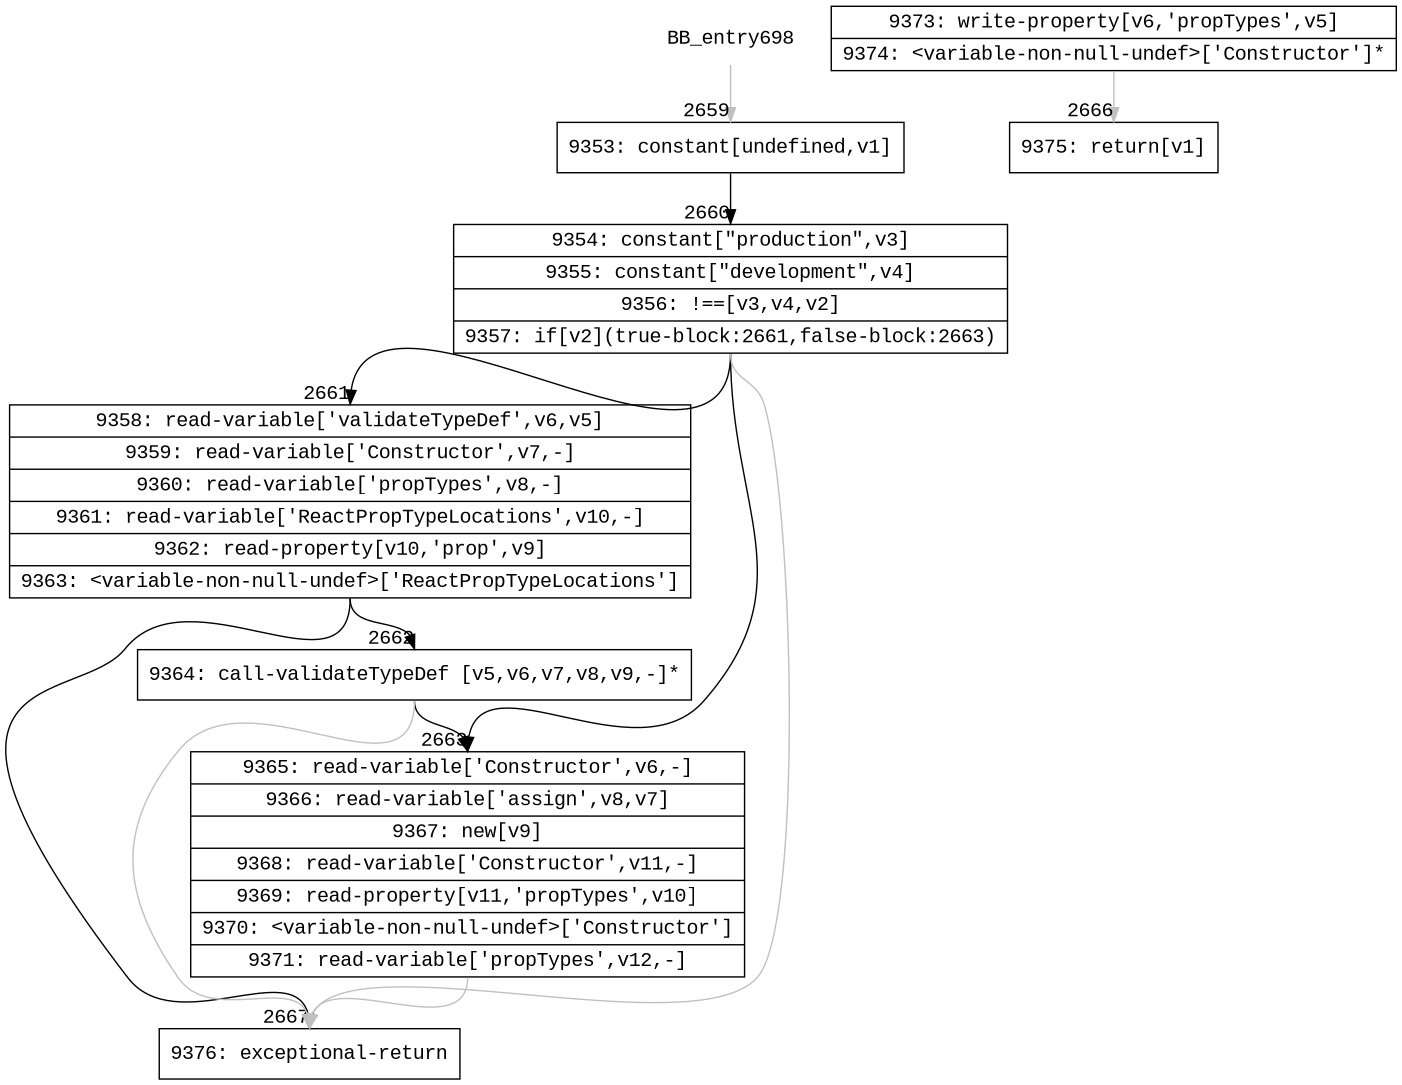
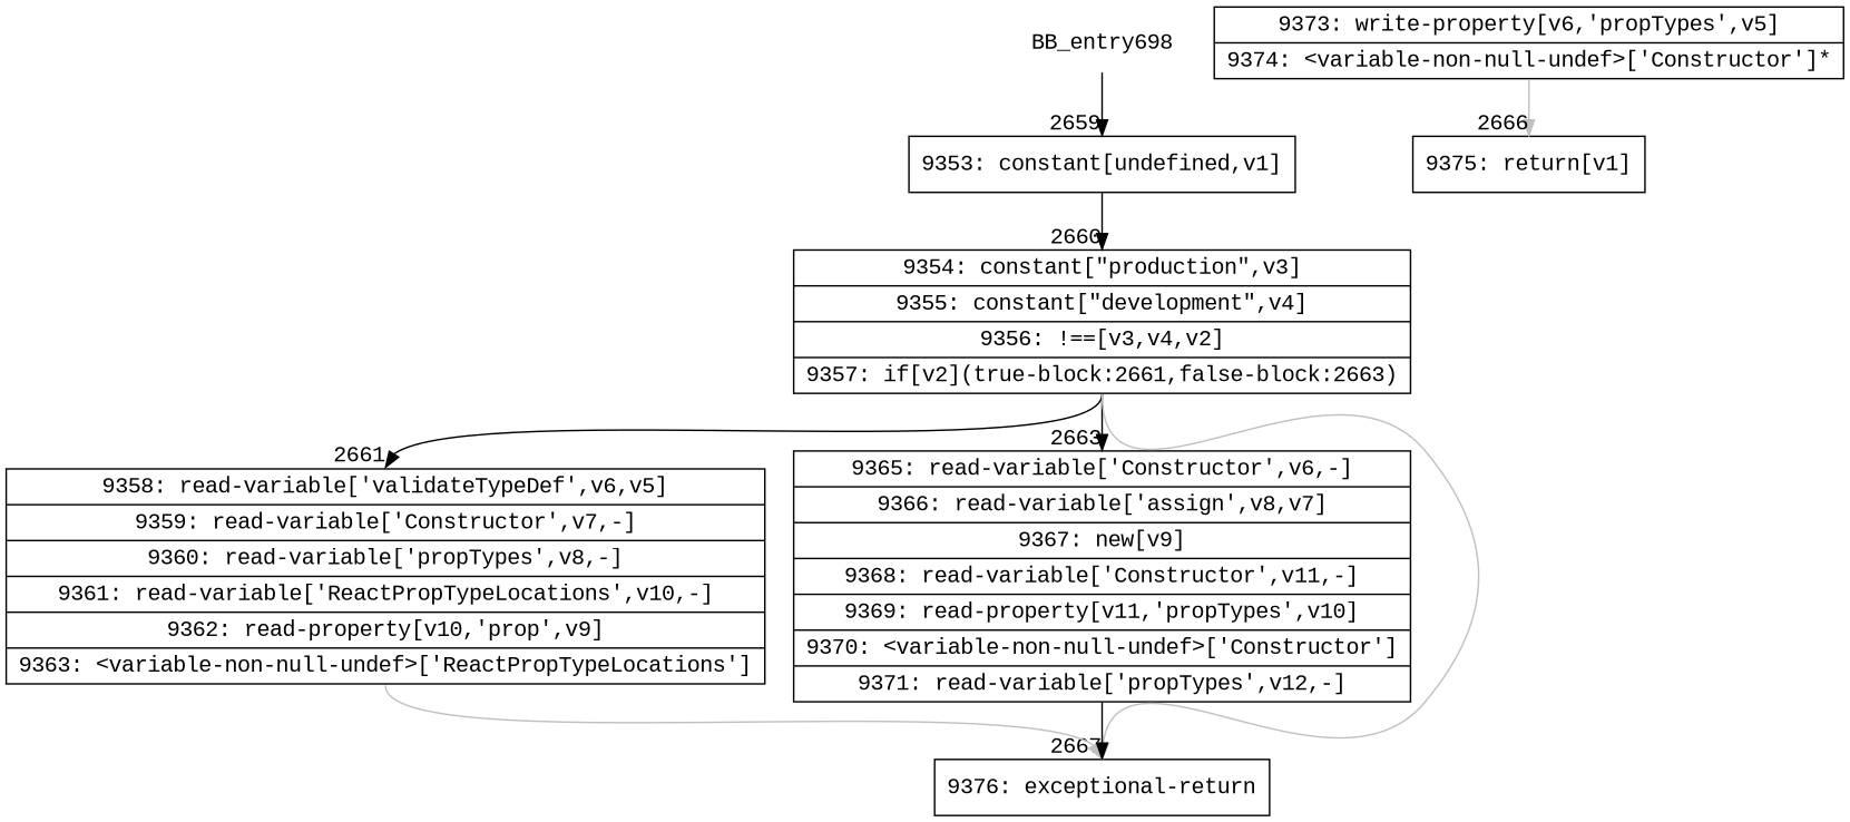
  digraph {
    fontname="Liberation Mono"
    rankdir=TD
    node [fontname="Liberation Mono" shape=record]
    edge [fontname="Liberation Mono" headport=n tailport=s]
    n1 [label=BB_entry698 shape=none]
    n2 [label="{9353: constant[undefined,v1]}"]
    n3 [label="{9354: constant[\"production\",v3]|9355: constant[\"development\",v4]|9356: !==[v3,v4,v2]|9357: if[v2](true-block:2661,false-block:2663)}"]
    n4 [label="{9358: read-variable['validateTypeDef',v6,v5]|9359: read-variable['Constructor',v7,-]|9360: read-variable['propTypes',v8,-]|9361: read-variable['ReactPropTypeLocations',v10,-]|9362: read-property[v10,'prop',v9]|9363: \<variable-non-null-undef\>['ReactPropTypeLocations']}"]
    n5 [label="{9365: read-variable['Constructor',v6,-]|9366: read-variable['assign',v8,v7]|9367: new[v9]|9368: read-variable['Constructor',v11,-]|9369: read-property[v11,'propTypes',v10]|9370: \<variable-non-null-undef\>['Constructor']|9371: read-variable['propTypes',v12,-]}"]
    n6 [label="{9376: exceptional-return}"]
-   n7 [label="{9364: call-validateTypeDef [v5,v6,v7,v8,v9,-]*}"]
    n8 [label="{9373: write-property[v6,'propTypes',v5]|9374: \<variable-non-null-undef\>['Constructor']*}"]
    n9 [label="{9375: return[v1]}"]
-   n1 -> n2 [headlabel="    2659" color=gray]
+   n1 -> n2 [headlabel="    2659"]
    n2 -> n3 [headlabel="      2660"]
    n3 -> n4 [headlabel="      2661"]
    n3 -> n5 [headlabel="      2663"]
    n3 -> n6 [color=gray headlabel="      2667"]
-   n4 -> n6 [color=black]
-   n4 -> n7 [headlabel="      2662"]
-   n5 -> n6 [color=gray]
-   n7 -> n5
-   n7 -> n6 [color=gray]
+   n4 -> n6 [color=gray]
+   n5 -> n6 [color=black]
    n8 -> n9 [color=gray headlabel="      2666"]
  }
